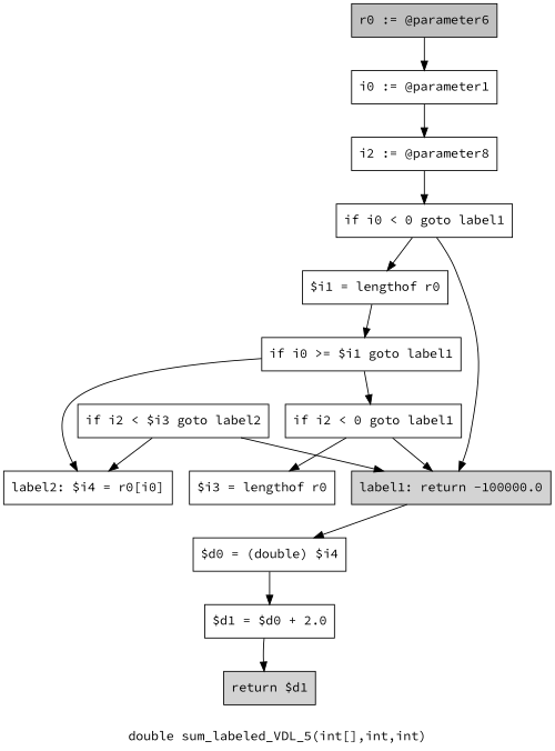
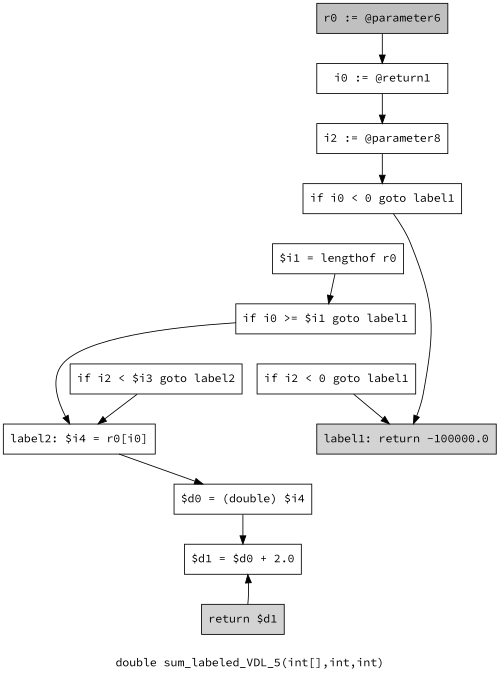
  digraph {
    fontname="Source Code Pro"
    label="double sum_labeled_VDL_5(int[],int,int)"
    node [fontname="Source Code Pro" shape=box]
    edge [fontname="Source Code Pro"]
    n1 [fillcolor=gray label="r0 := @parameter6" style=filled]
-   n2 [label="i0 := @parameter1"]
+   n2 [label="i0 := @return1"]
    n3 [label="i2 := @parameter8"]
    n4 [label="if i0 < 0 goto label1"]
    n5 [label="$i1 = lengthof r0"]
    n6 [fillcolor=lightgray label="label1: return -100000.0" style=filled]
    n7 [label="if i0 >= $i1 goto label1"]
    n8 [label="if i2 < 0 goto label1"]
    n9 [label="label2: $i4 = r0[i0]"]
-   n10 [label="$i3 = lengthof r0"]
    n11 [label="if i2 < $i3 goto label2"]
    n12 [label="$d0 = (double) $i4"]
    n13 [label="$d1 = $d0 + 2.0"]
    n14 [fillcolor=lightgray label="return $d1" style=filled]
    n1 -> n2
    n2 -> n3
    n3 -> n4
-   n4 -> n5
    n4 -> n6
    n5 -> n7
-   n7 -> n8
    n7 -> n9
    n8 -> n6
-   n8 -> n10
-   n6 -> n12
-   n11 -> n6
+   n9 -> n12
    n11 -> n9
    n12 -> n13
-   n13 -> n14
+   n14 -> n13
  }
